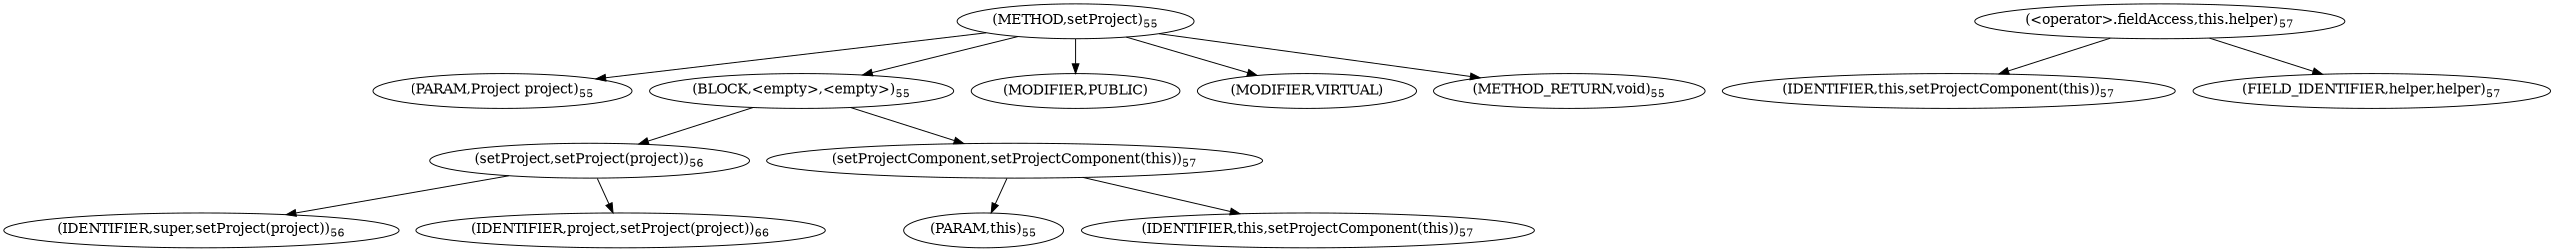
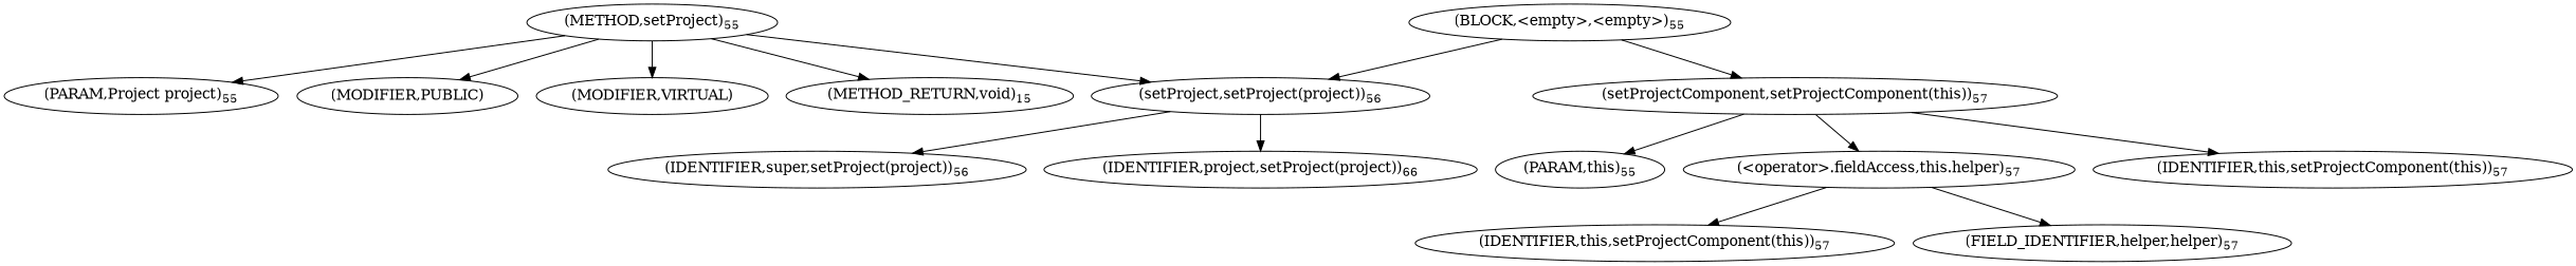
  digraph {
    n1 [label=<(METHOD,setProject)<SUB>55</SUB>>]
    n2 [label=<(PARAM,Project project)<SUB>55</SUB>>]
    n3 [label=<(BLOCK,&lt;empty&gt;,&lt;empty&gt;)<SUB>55</SUB>>]
    n4 [label=<(MODIFIER,PUBLIC)>]
    n5 [label=<(MODIFIER,VIRTUAL)>]
-   n6 [label=<(METHOD_RETURN,void)<SUB>55</SUB>>]
+   n6 [label=<(METHOD_RETURN,void)<SUB>15</SUB>>]
    n7 [label=<(PARAM,this)<SUB>55</SUB>>]
    n8 [label=<(setProject,setProject(project))<SUB>56</SUB>>]
    n9 [label=<(setProjectComponent,setProjectComponent(this))<SUB>57</SUB>>]
    n10 [label=<(IDENTIFIER,super,setProject(project))<SUB>56</SUB>>]
    n11 [label=<(IDENTIFIER,project,setProject(project))<SUB>66</SUB>>]
    n12 [label=<(&lt;operator&gt;.fieldAccess,this.helper)<SUB>57</SUB>>]
    n13 [label=<(IDENTIFIER,this,setProjectComponent(this))<SUB>57</SUB>>]
    n14 [label=<(IDENTIFIER,this,setProjectComponent(this))<SUB>57</SUB>>]
    n15 [label=<(FIELD_IDENTIFIER,helper,helper)<SUB>57</SUB>>]
    n1 -> n2
-   n1 -> n3
+   n1 -> n8
    n1 -> n4
    n1 -> n5
    n1 -> n6
    n3 -> n8
    n3 -> n9
    n8 -> n10
    n8 -> n11
    n9 -> n7
+   n9 -> n12
    n9 -> n13
    n12 -> n14
    n12 -> n15
  }
